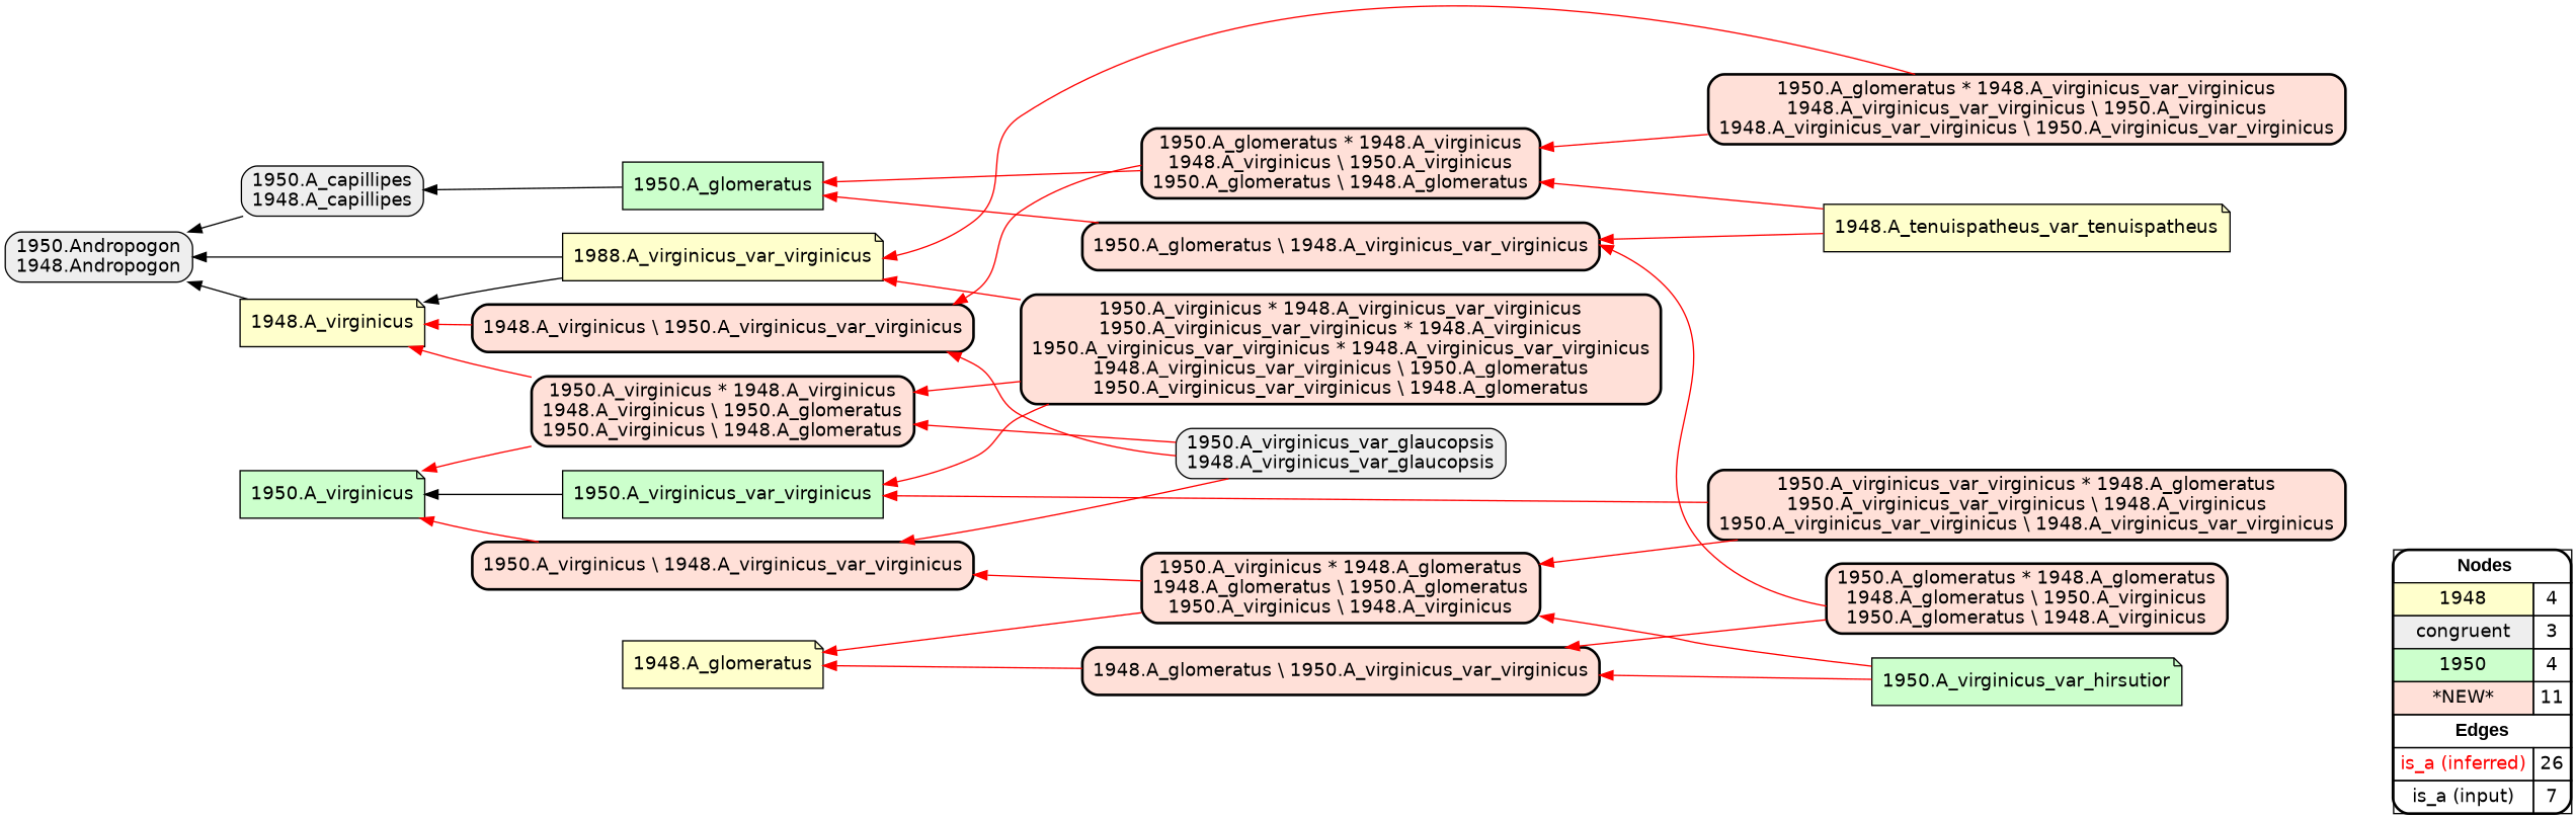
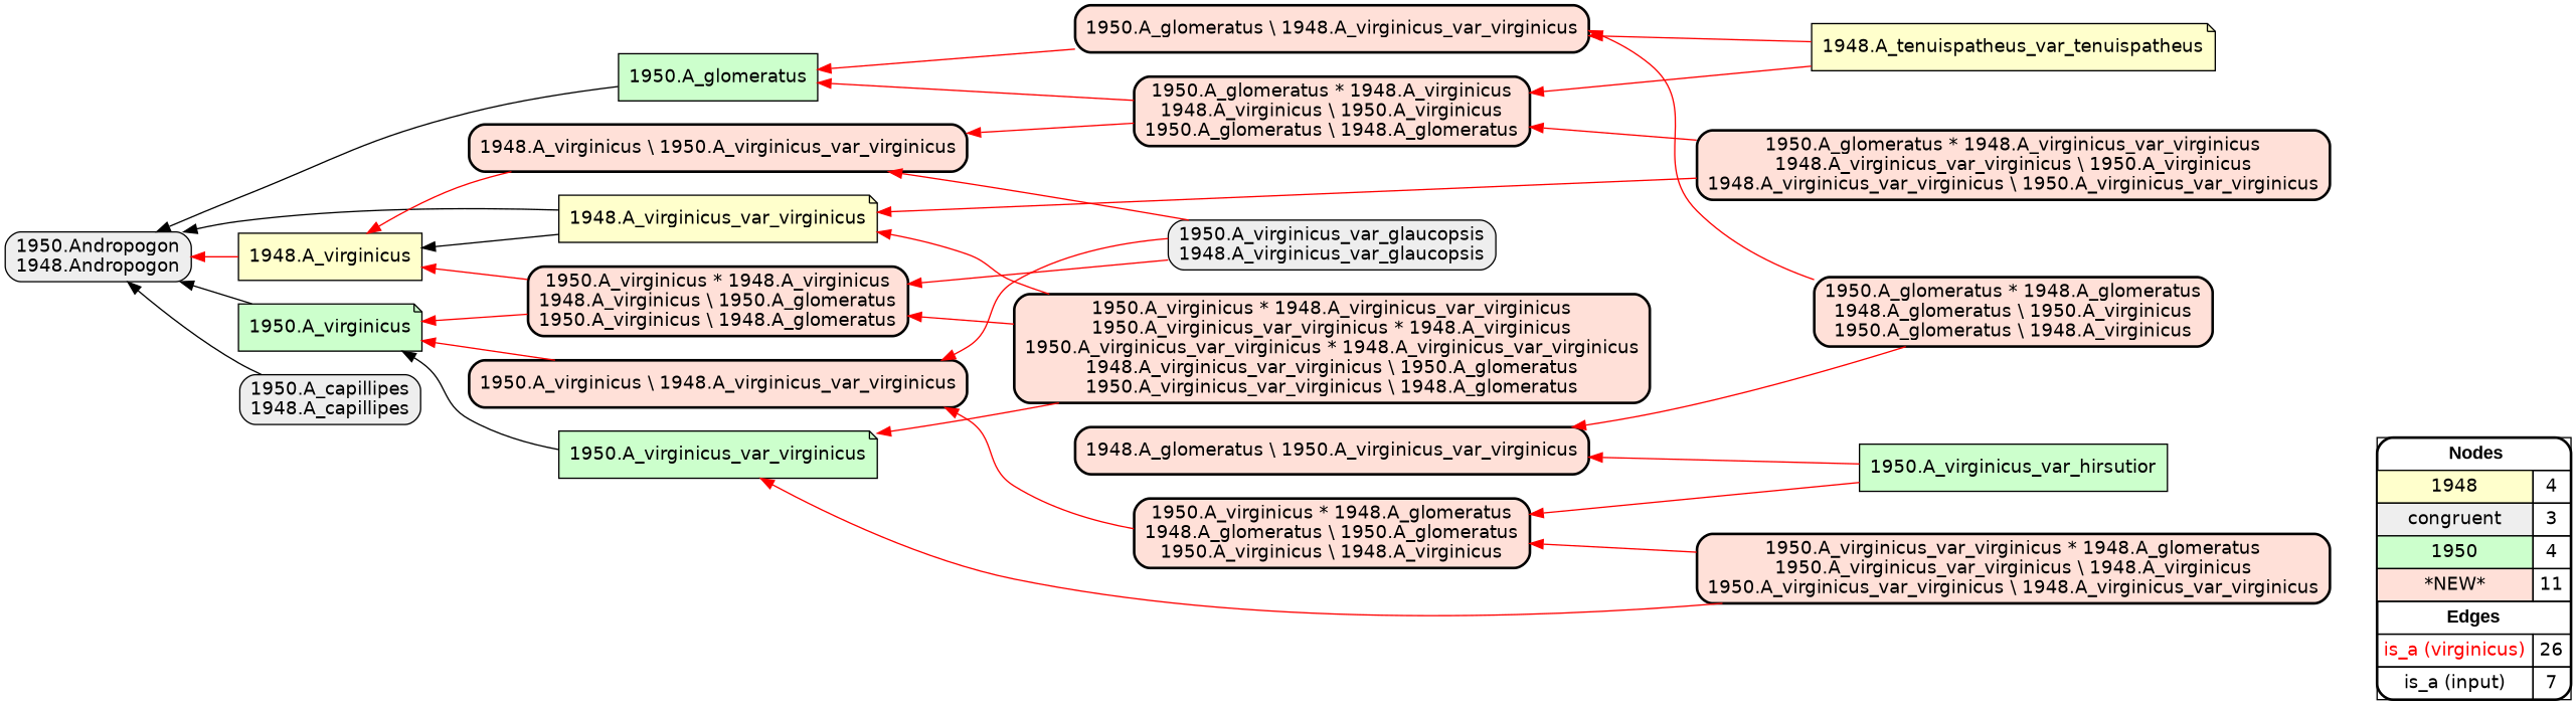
  digraph {
    rankdir=RL
    node [fillcolor="#FFE0D8" fontname=helvetica shape=box style="filled,rounded,bold"]
    edge [arrowhead=normal color="#FF0000" constraint=true penwidth=1 style=solid]
-   n1 [fillcolor=white label=<   <TABLE BORDER="0" CELLBORDER="1" CELLSPACING="0" CELLPADDING="4">  <TR> <TD COLSPAN="2"><font face="Arial Black"> Nodes</font></TD> </TR>  <TR>   <TD bgcolor="#FFFFCC" fontname="helvetica">1948</TD>   <TD>4</TD>   </TR>  <TR>   <TD bgcolor="#EEEEEE" fontname="helvetica">congruent</TD>   <TD>3</TD>   </TR>  <TR>   <TD bgcolor="#CCFFCC" fontname="helvetica">1950</TD>   <TD>4</TD>   </TR>  <TR>   <TD bgcolor="#FFE0D8" fontname="helvetica">*NEW*</TD>   <TD>11</TD>   </TR>  <TR> <TD COLSPAN="2"><font face = "Arial Black"> Edges </font></TD> </TR>  <TR>   <TD><font color ="#FF0000">is_a (inferred)</font></TD><TD>26</TD> </TR> <TR>   <TD><font color ="#000000">is_a (input)</font></TD><TD>7</TD> </TR> </TABLE>   > margin=0]
-   "1948.A_virginicus_var_virginicus" [fillcolor="#FFFFCC" shape=note style=filled label="1988.A_virginicus_var_virginicus"]
-   "1948.A_virginicus" [fillcolor="#FFFFCC" shape=note style=filled]
+   n1 [fillcolor=white label=<   <TABLE BORDER="0" CELLBORDER="1" CELLSPACING="0" CELLPADDING="4">  <TR> <TD COLSPAN="2"><font face="Arial Black"> Nodes</font></TD> </TR>  <TR>   <TD bgcolor="#FFFFCC" fontname="helvetica">1948</TD>   <TD>4</TD>   </TR>  <TR>   <TD bgcolor="#EEEEEE" fontname="helvetica">congruent</TD>   <TD>3</TD>   </TR>  <TR>   <TD bgcolor="#CCFFCC" fontname="helvetica">1950</TD>   <TD>4</TD>   </TR>  <TR>   <TD bgcolor="#FFE0D8" fontname="helvetica">*NEW*</TD>   <TD>11</TD>   </TR>  <TR> <TD COLSPAN="2"><font face = "Arial Black"> Edges </font></TD> </TR>  <TR>   <TD><font color ="#FF0000">is_a (virginicus)</font></TD><TD>26</TD> </TR> <TR>   <TD><font color ="#000000">is_a (input)</font></TD><TD>7</TD> </TR> </TABLE>   > margin=0]
+   "1948.A_virginicus_var_virginicus" [fillcolor="#FFFFCC" shape=note style=filled]
+   "1948.A_virginicus" [fillcolor="#FFFFCC" style=filled]
    "1950.Andropogon\n1948.Andropogon" [fillcolor="#EEEEEE" style="filled,rounded"]
    n5 [fillcolor="#FFFFCC" label="1948.A_tenuispatheus_var_tenuispatheus" shape=note style=filled]
    "1950.A_glomeratus * 1948.A_virginicus\n1948.A_virginicus \\ 1950.A_virginicus\n1950.A_glomeratus \\ 1948.A_glomeratus"
    "1950.A_glomeratus \\ 1948.A_virginicus_var_virginicus"
    "1948.A_virginicus \\ 1950.A_virginicus_var_virginicus"
    "1950.A_glomeratus" [fillcolor="#CCFFCC" style=filled]
-   "1948.A_glomeratus" [fillcolor="#FFFFCC" shape=note style=filled]
    "1950.A_virginicus_var_glaucopsis\n1948.A_virginicus_var_glaucopsis" [fillcolor="#EEEEEE" style="filled,rounded"]
    "1950.A_virginicus * 1948.A_virginicus\n1948.A_virginicus \\ 1950.A_glomeratus\n1950.A_virginicus \\ 1948.A_glomeratus"
    "1950.A_virginicus \\ 1948.A_virginicus_var_virginicus"
    "1950.A_virginicus" [fillcolor="#CCFFCC" shape=note style=filled]
    "1950.A_capillipes\n1948.A_capillipes" [fillcolor="#EEEEEE" style="filled,rounded"]
-   "1950.A_virginicus_var_virginicus" [fillcolor="#CCFFCC" style=filled]
-   "1950.A_virginicus_var_hirsutior" [fillcolor="#CCFFCC" shape=note style=filled]
+   "1950.A_virginicus_var_virginicus" [fillcolor="#CCFFCC" shape=note style=filled]
+   "1950.A_virginicus_var_hirsutior" [fillcolor="#CCFFCC" style=filled]
    "1950.A_virginicus * 1948.A_glomeratus\n1948.A_glomeratus \\ 1950.A_glomeratus\n1950.A_virginicus \\ 1948.A_virginicus"
    "1948.A_glomeratus \\ 1950.A_virginicus_var_virginicus"
    "1950.A_glomeratus * 1948.A_glomeratus\n1948.A_glomeratus \\ 1950.A_virginicus\n1950.A_glomeratus \\ 1948.A_virginicus"
    "1950.A_virginicus_var_virginicus * 1948.A_glomeratus\n1950.A_virginicus_var_virginicus \\ 1948.A_virginicus\n1950.A_virginicus_var_virginicus \\ 1948.A_virginicus_var_virginicus"
    "1950.A_virginicus * 1948.A_virginicus_var_virginicus\n1950.A_virginicus_var_virginicus * 1948.A_virginicus\n1950.A_virginicus_var_virginicus * 1948.A_virginicus_var_virginicus\n1948.A_virginicus_var_virginicus \\ 1950.A_glomeratus\n1950.A_virginicus_var_virginicus \\ 1948.A_glomeratus"
    "1950.A_glomeratus * 1948.A_virginicus_var_virginicus\n1948.A_virginicus_var_virginicus \\ 1950.A_virginicus\n1948.A_virginicus_var_virginicus \\ 1950.A_virginicus_var_virginicus"
    subgraph sub_1 {
      rank=source
      n1
    }
    "1948.A_virginicus_var_virginicus" -> "1948.A_virginicus" [color="#000000"]
    "1948.A_virginicus_var_virginicus" -> "1950.Andropogon\n1948.Andropogon" [color="#000000"]
-   "1948.A_virginicus" -> "1950.Andropogon\n1948.Andropogon" [color="#000000"]
+   "1948.A_virginicus" -> "1950.Andropogon\n1948.Andropogon"
    n5 -> "1950.A_glomeratus * 1948.A_virginicus\n1948.A_virginicus \\ 1950.A_virginicus\n1950.A_glomeratus \\ 1948.A_glomeratus"
    n5 -> "1950.A_glomeratus \\ 1948.A_virginicus_var_virginicus"
    "1950.A_glomeratus * 1948.A_virginicus\n1948.A_virginicus \\ 1950.A_virginicus\n1950.A_glomeratus \\ 1948.A_glomeratus" -> "1948.A_virginicus \\ 1950.A_virginicus_var_virginicus"
    "1950.A_glomeratus * 1948.A_virginicus\n1948.A_virginicus \\ 1950.A_virginicus\n1950.A_glomeratus \\ 1948.A_glomeratus" -> "1950.A_glomeratus"
    "1950.A_glomeratus \\ 1948.A_virginicus_var_virginicus" -> "1950.A_glomeratus"
    "1948.A_virginicus \\ 1950.A_virginicus_var_virginicus" -> "1948.A_virginicus"
-   "1950.A_glomeratus" -> "1950.A_capillipes\n1948.A_capillipes" [color="#000000"]
+   "1950.A_glomeratus" -> "1950.Andropogon\n1948.Andropogon" [color="#000000"]
    "1950.A_virginicus_var_glaucopsis\n1948.A_virginicus_var_glaucopsis" -> "1948.A_virginicus \\ 1950.A_virginicus_var_virginicus"
    "1950.A_virginicus_var_glaucopsis\n1948.A_virginicus_var_glaucopsis" -> "1950.A_virginicus * 1948.A_virginicus\n1948.A_virginicus \\ 1950.A_glomeratus\n1950.A_virginicus \\ 1948.A_glomeratus"
    "1950.A_virginicus_var_glaucopsis\n1948.A_virginicus_var_glaucopsis" -> "1950.A_virginicus \\ 1948.A_virginicus_var_virginicus"
    "1950.A_virginicus * 1948.A_virginicus\n1948.A_virginicus \\ 1950.A_glomeratus\n1950.A_virginicus \\ 1948.A_glomeratus" -> "1948.A_virginicus"
    "1950.A_virginicus * 1948.A_virginicus\n1948.A_virginicus \\ 1950.A_glomeratus\n1950.A_virginicus \\ 1948.A_glomeratus" -> "1950.A_virginicus"
    "1950.A_virginicus \\ 1948.A_virginicus_var_virginicus" -> "1950.A_virginicus"
+   "1950.A_virginicus" -> "1950.Andropogon\n1948.Andropogon" [color="#000000"]
    "1950.A_capillipes\n1948.A_capillipes" -> "1950.Andropogon\n1948.Andropogon" [color="#000000"]
    "1950.A_virginicus_var_virginicus" -> "1950.A_virginicus" [color="#000000"]
    "1950.A_virginicus_var_hirsutior" -> "1950.A_virginicus * 1948.A_glomeratus\n1948.A_glomeratus \\ 1950.A_glomeratus\n1950.A_virginicus \\ 1948.A_virginicus"
    "1950.A_virginicus_var_hirsutior" -> "1948.A_glomeratus \\ 1950.A_virginicus_var_virginicus"
-   "1950.A_virginicus * 1948.A_glomeratus\n1948.A_glomeratus \\ 1950.A_glomeratus\n1950.A_virginicus \\ 1948.A_virginicus" -> "1948.A_glomeratus"
    "1950.A_virginicus * 1948.A_glomeratus\n1948.A_glomeratus \\ 1950.A_glomeratus\n1950.A_virginicus \\ 1948.A_virginicus" -> "1950.A_virginicus \\ 1948.A_virginicus_var_virginicus"
-   "1948.A_glomeratus \\ 1950.A_virginicus_var_virginicus" -> "1948.A_glomeratus"
    "1950.A_glomeratus * 1948.A_glomeratus\n1948.A_glomeratus \\ 1950.A_virginicus\n1950.A_glomeratus \\ 1948.A_virginicus" -> "1950.A_glomeratus \\ 1948.A_virginicus_var_virginicus"
    "1950.A_glomeratus * 1948.A_glomeratus\n1948.A_glomeratus \\ 1950.A_virginicus\n1950.A_glomeratus \\ 1948.A_virginicus" -> "1948.A_glomeratus \\ 1950.A_virginicus_var_virginicus"
    "1950.A_virginicus_var_virginicus * 1948.A_glomeratus\n1950.A_virginicus_var_virginicus \\ 1948.A_virginicus\n1950.A_virginicus_var_virginicus \\ 1948.A_virginicus_var_virginicus" -> "1950.A_virginicus_var_virginicus"
    "1950.A_virginicus_var_virginicus * 1948.A_glomeratus\n1950.A_virginicus_var_virginicus \\ 1948.A_virginicus\n1950.A_virginicus_var_virginicus \\ 1948.A_virginicus_var_virginicus" -> "1950.A_virginicus * 1948.A_glomeratus\n1948.A_glomeratus \\ 1950.A_glomeratus\n1950.A_virginicus \\ 1948.A_virginicus"
    "1950.A_virginicus * 1948.A_virginicus_var_virginicus\n1950.A_virginicus_var_virginicus * 1948.A_virginicus\n1950.A_virginicus_var_virginicus * 1948.A_virginicus_var_virginicus\n1948.A_virginicus_var_virginicus \\ 1950.A_glomeratus\n1950.A_virginicus_var_virginicus \\ 1948.A_glomeratus" -> "1948.A_virginicus_var_virginicus"
    "1950.A_virginicus * 1948.A_virginicus_var_virginicus\n1950.A_virginicus_var_virginicus * 1948.A_virginicus\n1950.A_virginicus_var_virginicus * 1948.A_virginicus_var_virginicus\n1948.A_virginicus_var_virginicus \\ 1950.A_glomeratus\n1950.A_virginicus_var_virginicus \\ 1948.A_glomeratus" -> "1950.A_virginicus * 1948.A_virginicus\n1948.A_virginicus \\ 1950.A_glomeratus\n1950.A_virginicus \\ 1948.A_glomeratus"
    "1950.A_virginicus * 1948.A_virginicus_var_virginicus\n1950.A_virginicus_var_virginicus * 1948.A_virginicus\n1950.A_virginicus_var_virginicus * 1948.A_virginicus_var_virginicus\n1948.A_virginicus_var_virginicus \\ 1950.A_glomeratus\n1950.A_virginicus_var_virginicus \\ 1948.A_glomeratus" -> "1950.A_virginicus_var_virginicus"
    "1950.A_glomeratus * 1948.A_virginicus_var_virginicus\n1948.A_virginicus_var_virginicus \\ 1950.A_virginicus\n1948.A_virginicus_var_virginicus \\ 1950.A_virginicus_var_virginicus" -> "1948.A_virginicus_var_virginicus"
    "1950.A_glomeratus * 1948.A_virginicus_var_virginicus\n1948.A_virginicus_var_virginicus \\ 1950.A_virginicus\n1948.A_virginicus_var_virginicus \\ 1950.A_virginicus_var_virginicus" -> "1950.A_glomeratus * 1948.A_virginicus\n1948.A_virginicus \\ 1950.A_virginicus\n1950.A_glomeratus \\ 1948.A_glomeratus"
  }
